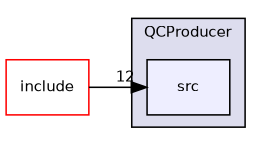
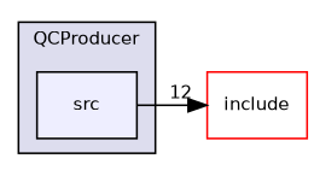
  digraph {
    compound=true
    rankdir=LR
    fontname="DejaVu Sans"
    node [fontname="DejaVu Sans" fontsize=10 shape=box]
    n1 [fillcolor="#eeeeff" label=src pencolor=black style=filled]
    n2 [color=red label=include]
    subgraph cluster_1 {
      bgcolor="#ddddee"
      fontsize=10
      label=QCProducer
      pencolor=black
      n1
    }
-   n2 -> n1 [headlabel=12 labeldistance=1.5 labelfontname=Helvetica labelfontsize=10 fontname="DejaVu Sans"]
+   n1 -> n2 [headlabel=12 labeldistance=1.5 labelfontname=Helvetica labelfontsize=10 fontname="DejaVu Sans"]
  }
